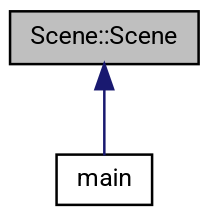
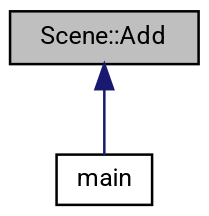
  digraph {
    rankdir=TB
    fontname=Roboto
    node [color=black fontname=Roboto fontsize=10 shape=record style=filled]
-   n1 [fillcolor=grey75 fontcolor=black height=0.2 label="Scene::Scene" width=0.4]
+   n1 [fillcolor=grey75 fontcolor=black height=0.2 label="Scene::Add" width=0.4]
    n2 [fillcolor=white height=0.2 label=main width=0.4]
    n1 -> n2 [color=midnightblue dir=back fontname=Roboto fontsize=10 labelfontname=Helvetica labelfontsize=10 style=solid]
  }
